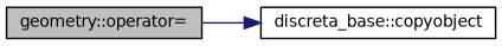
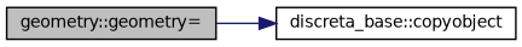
  digraph {
    rankdir=LR
    fontname="DejaVu Sans"
    node [color=black fontname="DejaVu Sans" fontsize=10 shape=record style=filled]
-   n1 [fillcolor=grey75 fontcolor=black height=0.2 label="geometry::operator=" width=0.4]
+   n1 [fillcolor=grey75 fontcolor=black height=0.2 label="geometry::geometry=" width=0.4]
    n2 [fillcolor=white height=0.2 label="discreta_base::copyobject" width=0.4]
    n1 -> n2 [color=midnightblue fontname="DejaVu Sans" fontsize=10 labelfontname=Helvetica labelfontsize=10 style=solid]
  }
